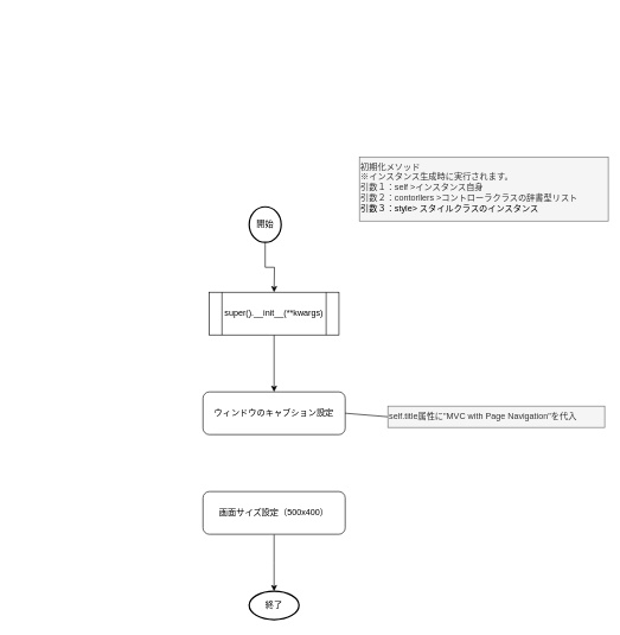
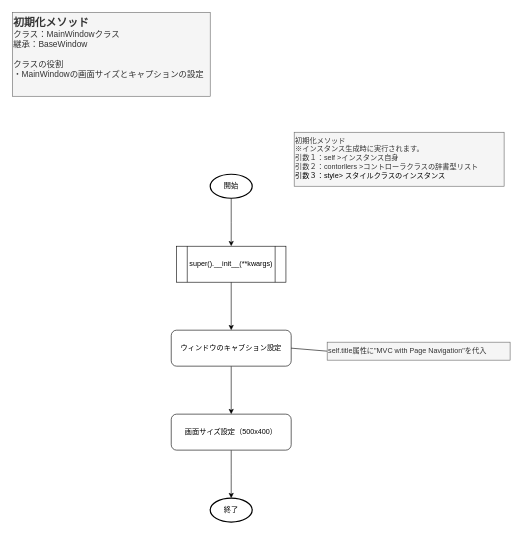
  <mxCell id="0" />
  <mxCell id="1" parent="0" />
  <mxCell id="2" value="" style="edgeStyle=orthogonalEdgeStyle;rounded=0;orthogonalLoop=1;jettySize=auto;html=1;" parent="1" source="3" edge="1"><mxGeometry relative="1" as="geometry"><mxPoint x="385" y="410" as="targetPoint" /></mxGeometry></mxCell>
- <mxCell id="3" value="開始" style="strokeWidth=2;html=1;shape=mxgraph.flowchart.start_1;whiteSpace=wrap;" parent="1" vertex="1"><mxGeometry x="350" y="290" width="45" height="50" as="geometry" /></mxCell>
- <mxCell id="4" value="&lt;div&gt;初期化メソッド&lt;/div&gt;&lt;div&gt;※インスタンス生成時に実行されます。&lt;/div&gt;&lt;div&gt;引数１：self &amp;gt;インスタンス自身&lt;/div&gt;&lt;div&gt;引数２：contorllers &amp;gt;コントローラクラスの辞書型リスト&lt;/div&gt;&lt;div&gt;&lt;font color=&quot;#000000&quot;&gt;引数３：style&amp;gt; スタイルクラスのインスタンス&lt;/font&gt;&lt;/div&gt;&lt;div&gt;&lt;br&gt;&lt;/div&gt;" style="text;html=1;align=left;verticalAlign=top;whiteSpace=wrap;rounded=0;fillColor=#f5f5f5;fontColor=#333333;strokeColor=#666666;" parent="1" vertex="1"><mxGeometry x="505" y="220" width="350" height="90" as="geometry" /></mxCell>
+ <mxCell id="3" value="開始" style="strokeWidth=2;html=1;shape=mxgraph.flowchart.start_1;whiteSpace=wrap;" parent="1" vertex="1"><mxGeometry x="350" y="290" width="70" height="40" as="geometry" /></mxCell>
+ <mxCell id="4" value="&lt;div&gt;初期化メソッド&lt;/div&gt;&lt;div&gt;※インスタンス生成時に実行されます。&lt;/div&gt;&lt;div&gt;引数１：self &amp;gt;インスタンス自身&lt;/div&gt;&lt;div&gt;引数２：contorllers &amp;gt;コントローラクラスの辞書型リスト&lt;/div&gt;&lt;div&gt;&lt;font color=&quot;#000000&quot;&gt;引数３：style&amp;gt; スタイルクラスのインスタンス&lt;/font&gt;&lt;/div&gt;&lt;div&gt;&lt;br&gt;&lt;/div&gt;" style="text;html=1;align=left;verticalAlign=top;whiteSpace=wrap;rounded=0;fillColor=#f5f5f5;fontColor=#333333;strokeColor=#666666;" parent="1" vertex="1"><mxGeometry x="490" y="220" width="350" height="90" as="geometry" /></mxCell>
  <mxCell id="5" value="" style="edgeStyle=orthogonalEdgeStyle;rounded=0;orthogonalLoop=1;jettySize=auto;html=1;" parent="1" edge="1"><mxGeometry relative="1" as="geometry"><mxPoint x="380" y="490" as="targetPoint" /></mxGeometry></mxCell>
  <mxCell id="6" value="" style="edgeStyle=orthogonalEdgeStyle;rounded=0;orthogonalLoop=1;jettySize=auto;html=1;" parent="1" edge="1"><mxGeometry relative="1" as="geometry"><mxPoint x="380" y="630" as="targetPoint" /></mxGeometry></mxCell>
+ <mxCell id="7" value="&lt;b style=&quot;&quot;&gt;&lt;font style=&quot;&quot;&gt;&lt;font style=&quot;font-size: 18px;&quot;&gt;初期化メソッド&lt;/font&gt;&lt;/font&gt;&lt;/b&gt;&lt;div&gt;&lt;font style=&quot;font-size: 14px;&quot;&gt;クラス：MainWindowクラス&lt;/font&gt;&lt;/div&gt;&lt;div&gt;&lt;div style=&quot;font-size: 14px;&quot;&gt;&lt;font style=&quot;font-size: 14px;&quot;&gt;継承：BaseWindow&lt;/font&gt;&lt;/div&gt;&lt;/div&gt;&lt;div style=&quot;font-size: 14px;&quot;&gt;&lt;font style=&quot;font-size: 14px;&quot;&gt;&lt;br&gt;&lt;/font&gt;&lt;/div&gt;&lt;div style=&quot;font-size: 14px;&quot;&gt;クラスの役割&lt;/div&gt;&lt;div style=&quot;font-size: 14px;&quot;&gt;・MainWindowの画面サイズとキャプションの設定&lt;/div&gt;" style="text;html=1;align=left;verticalAlign=top;whiteSpace=wrap;rounded=0;fillColor=#f5f5f5;fontColor=#333333;strokeColor=#666666;" parent="1" vertex="1"><mxGeometry x="20" y="20" width="330" height="140" as="geometry" /></mxCell>
  <mxCell id="8" value="終了" style="strokeWidth=2;html=1;shape=mxgraph.flowchart.start_1;whiteSpace=wrap;" vertex="1" parent="1"><mxGeometry x="350" y="830" width="70" height="40" as="geometry" /></mxCell>
+ <mxCell id="9" value="" style="edgeStyle=orthogonalEdgeStyle;rounded=0;orthogonalLoop=1;jettySize=auto;html=1;" edge="1" parent="1" source="10" target="14"><mxGeometry relative="1" as="geometry" /></mxCell>
  <mxCell id="10" value="ウィンドウのキャプション設定" style="rounded=1;whiteSpace=wrap;html=1;" vertex="1" parent="1"><mxGeometry x="285" y="550" width="200" height="60" as="geometry" /></mxCell>
  <mxCell id="11" style="rounded=0;orthogonalLoop=1;jettySize=auto;html=1;entryX=1;entryY=0.5;entryDx=0;entryDy=0;endArrow=none;endFill=0;exitX=0;exitY=0.5;exitDx=0;exitDy=0;" edge="1" parent="1" source="12" target="10"><mxGeometry relative="1" as="geometry" /></mxCell>
  <mxCell id="12" value="self.title属性に&quot;MVC with Page Navigation&quot;を代入" style="text;html=1;align=left;verticalAlign=top;whiteSpace=wrap;rounded=0;fillColor=#f5f5f5;fontColor=#333333;strokeColor=#666666;" vertex="1" parent="1"><mxGeometry x="545" y="570" width="305" height="30" as="geometry" /></mxCell>
  <mxCell id="13" value="" style="edgeStyle=orthogonalEdgeStyle;rounded=0;orthogonalLoop=1;jettySize=auto;html=1;" edge="1" parent="1" source="14"><mxGeometry relative="1" as="geometry"><mxPoint x="385" y="830" as="targetPoint" /></mxGeometry></mxCell>
  <mxCell id="14" value="画面サイズ設定（500x400）" style="rounded=1;whiteSpace=wrap;html=1;" vertex="1" parent="1"><mxGeometry x="285" y="690" width="200" height="60" as="geometry" /></mxCell>
  <mxCell id="15" value="" style="edgeStyle=none;html=1;" edge="1" parent="1" source="16"><mxGeometry relative="1" as="geometry"><mxPoint x="385" y="550" as="targetPoint" /></mxGeometry></mxCell>
  <mxCell id="16" value="super().__init__(**kwargs)" style="shape=process;whiteSpace=wrap;html=1;backgroundOutline=1;" vertex="1" parent="1"><mxGeometry x="293.75" y="410" width="182.5" height="60" as="geometry" /></mxCell>
